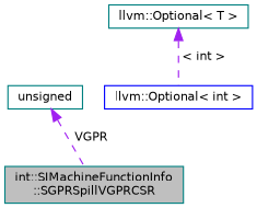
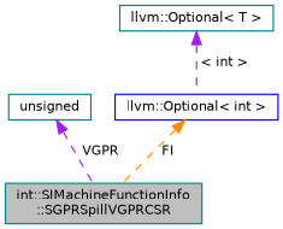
  digraph {
    node [color=teal fontname=Helvetica fontsize=10 shape=box]
    edge [color=purple dir=back fontname=Helvetica fontsize=10 labelfontname=Helvetica labelfontsize=10 style=dashed]
    n1 [fillcolor=grey75 fontcolor=black height=0.2 label="int::SIMachineFunctionInfo\l::SGPRSpillVGPRCSR" style=filled width=0.4]
    n2 [height=0.2 label=unsigned width=0.4]
    n3 [color=blue height=0.2 label="llvm::Optional\< int \>" width=0.4]
    n4 [height=0.2 label="llvm::Optional\< T \>" width=0.4]
    n2 -> n1 [label=" VGPR"]
+   n3 -> n1 [color=darkorange label=" FI"]
    n4 -> n3 [label=" \< int \>"]
  }
